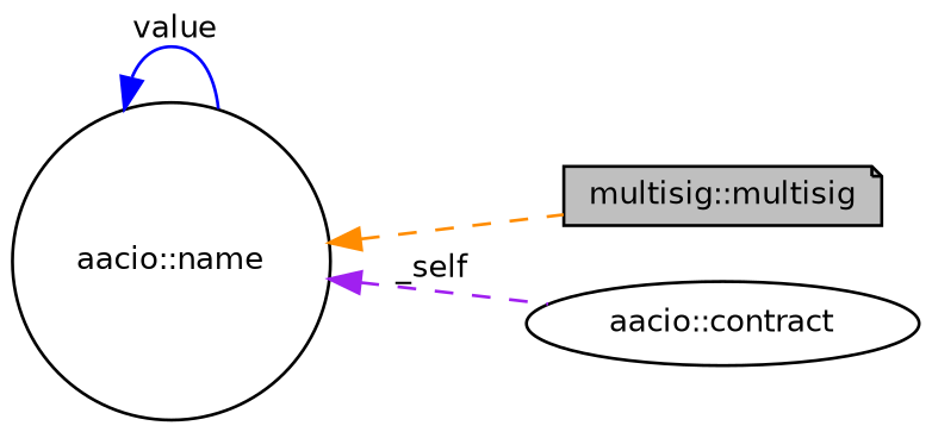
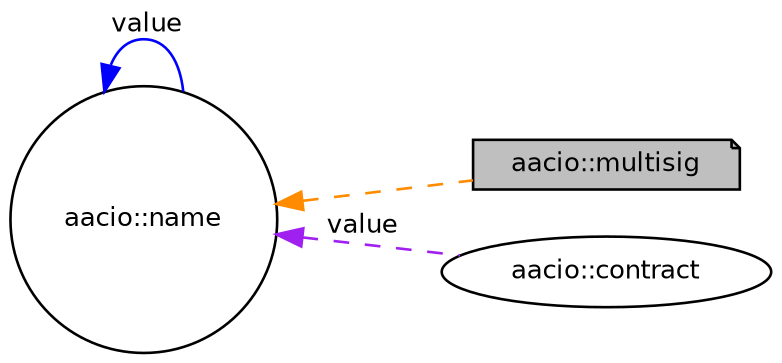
  digraph {
    rankdir=LR
    node [color=black fillcolor=white fontname=Helvetica fontsize=10 style=filled]
    edge [dir=back fontname=Helvetica fontsize=10 labelfontname=Helvetica labelfontsize=10 style=dashed]
-   n1 [fillcolor=grey75 fontcolor=black height=0.2 label="multisig::multisig" shape=note width=0.4]
+   n1 [fillcolor=grey75 fontcolor=black height=0.2 label="aacio::multisig" shape=note width=0.4]
    n2 [height=0.2 label="aacio::contract" shape=ellipse width=0.4]
    n3 [height=0.2 label="aacio::name" shape=circle width=0.4]
    n3 -> n1 [color=darkorange]
-   n3 -> n2 [color=purple label=" _self"]
+   n3 -> n2 [color=purple label=" value"]
    n3 -> n3 [color=blue label=" value" style=solid]
  }
